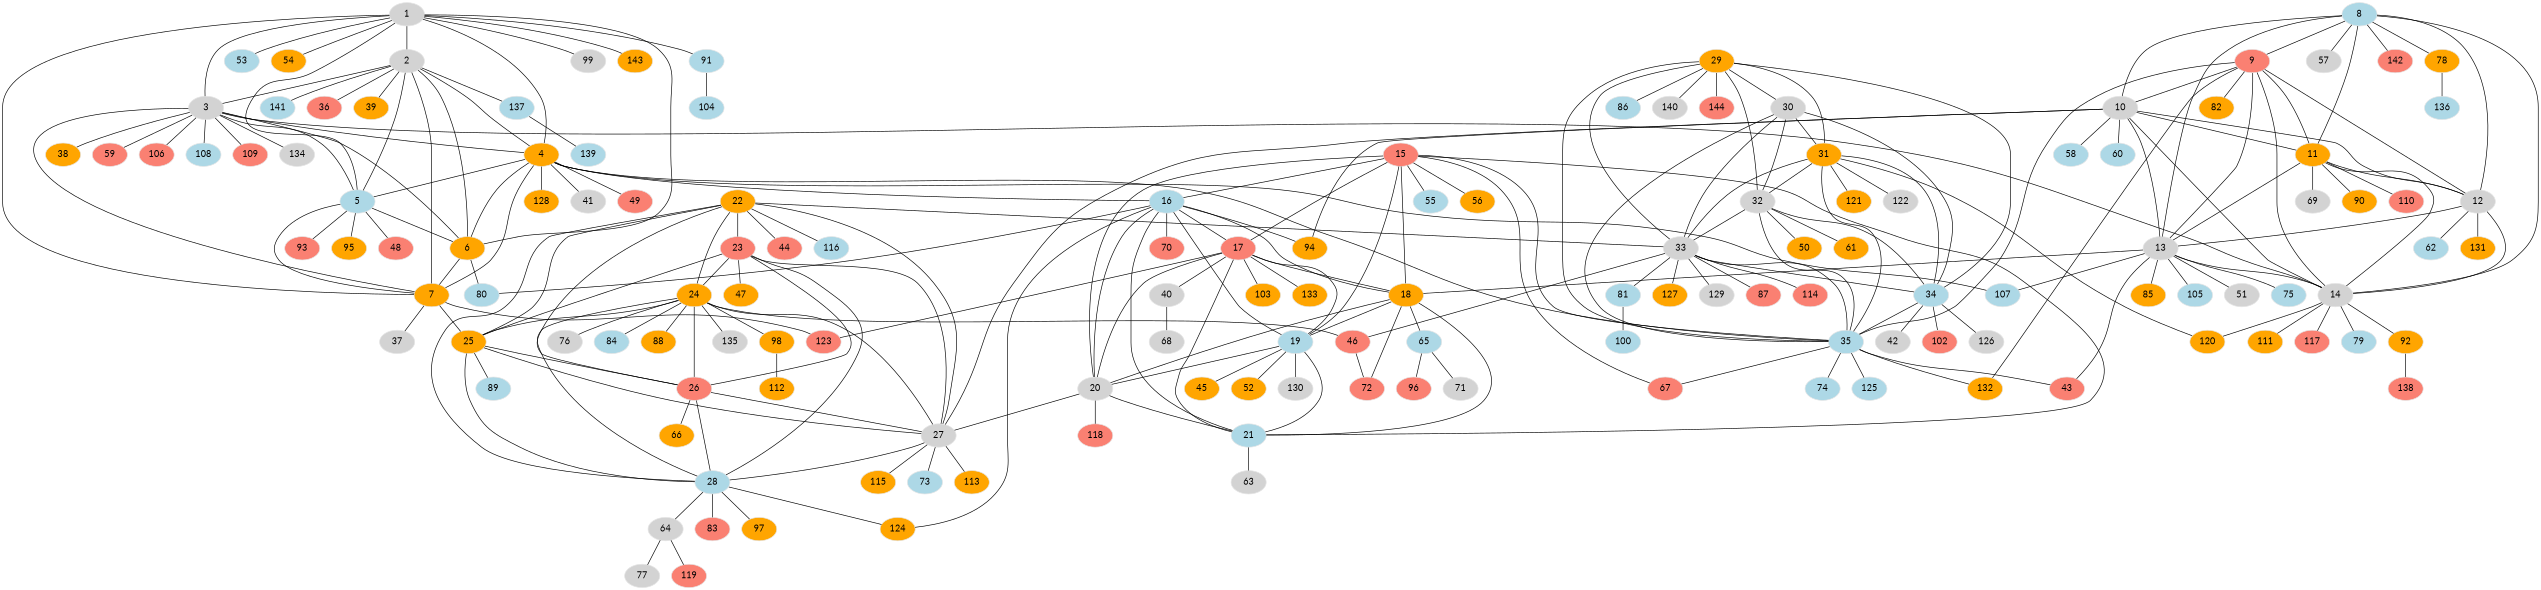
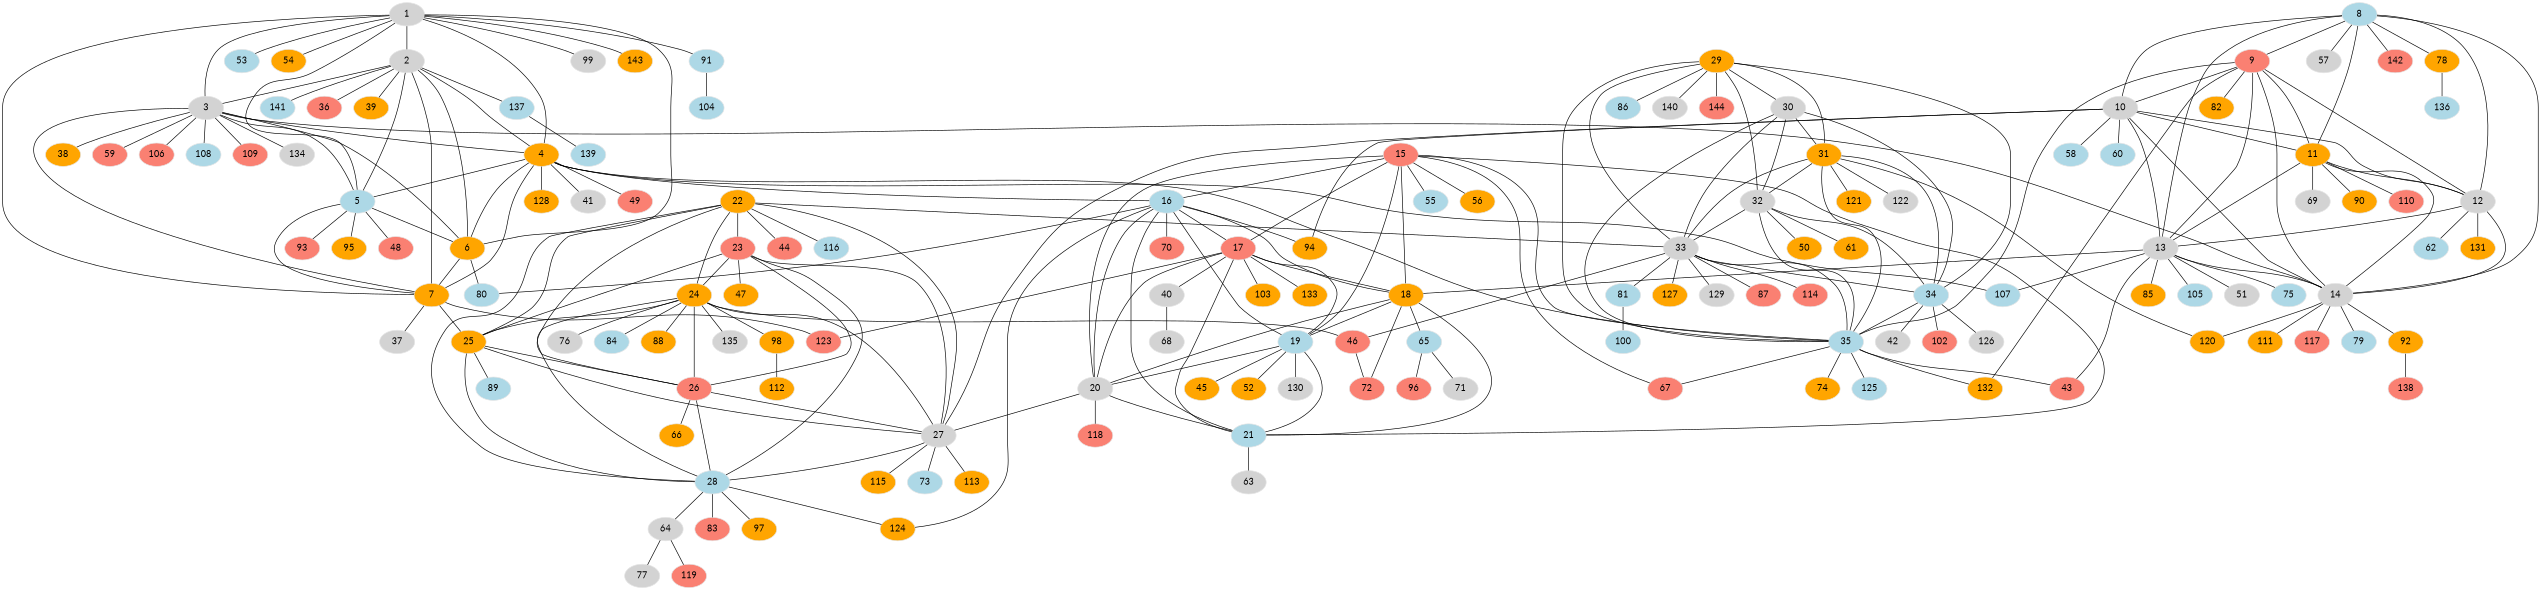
  graph {
    fontname=Lato
    node [color=gray90 fillcolor=orange fontname=Lato style=filled]
    edge [fontname=Lato]
    1 [fillcolor=lightgrey]
    2 [fillcolor=lightgrey]
    3 [fillcolor=lightgrey]
    4
    5 [fillcolor=lightblue]
    6
    7
    53 [fillcolor=lightblue]
    54
    91 [fillcolor=lightblue]
    99 [fillcolor=lightgrey]
    143
    36 [fillcolor=salmon]
    39
    137 [fillcolor=lightblue]
    141 [fillcolor=lightblue]
    14 [fillcolor=lightgrey]
    38
    59 [fillcolor=salmon]
    106 [fillcolor=salmon]
    108 [fillcolor=lightblue]
    109 [fillcolor=salmon]
    134 [fillcolor=lightgrey]
    16 [fillcolor=lightblue]
    35 [fillcolor=lightblue]
    41 [fillcolor=lightgrey]
    49 [fillcolor=salmon]
    107 [fillcolor=lightblue]
    128
    48 [fillcolor=salmon]
    93 [fillcolor=salmon]
    95
    80 [fillcolor=lightblue]
    25
    37 [fillcolor=lightgrey]
    123 [fillcolor=salmon]
    104 [fillcolor=lightblue]
    139 [fillcolor=lightblue]
    79 [fillcolor=lightblue]
    92
    111
    117 [fillcolor=salmon]
    120
    94
    18
    17 [fillcolor=salmon]
    19 [fillcolor=lightblue]
    20 [fillcolor=lightgrey]
    21 [fillcolor=lightblue]
    70 [fillcolor=salmon]
    124
    132
    43 [fillcolor=salmon]
    67 [fillcolor=salmon]
-   74 [fillcolor=lightblue]
+   74
    125 [fillcolor=lightblue]
    27 [fillcolor=lightgrey]
    26 [fillcolor=salmon]
    28 [fillcolor=lightblue]
    89 [fillcolor=lightblue]
    8 [fillcolor=lightblue]
    9 [fillcolor=salmon]
    10 [fillcolor=lightgrey]
    11
    12 [fillcolor=lightgrey]
    13 [fillcolor=lightgrey]
    57 [fillcolor=lightgrey]
    78
    142 [fillcolor=salmon]
    82
    58 [fillcolor=lightblue]
    60 [fillcolor=lightblue]
    69 [fillcolor=lightgrey]
    90
    110 [fillcolor=salmon]
    62 [fillcolor=lightblue]
    131
    51 [fillcolor=lightgrey]
    75 [fillcolor=lightblue]
    85
    105 [fillcolor=lightblue]
    136 [fillcolor=lightblue]
    73 [fillcolor=lightblue]
    113
    115
    65 [fillcolor=lightblue]
    72 [fillcolor=salmon]
    138 [fillcolor=salmon]
    15 [fillcolor=salmon]
    55 [fillcolor=lightblue]
    56
    40 [fillcolor=lightgrey]
    103
    133
    45
    52
    130 [fillcolor=lightgrey]
    118 [fillcolor=salmon]
    63 [fillcolor=lightgrey]
    68 [fillcolor=lightgrey]
    71 [fillcolor=lightgrey]
    96 [fillcolor=salmon]
    22
    23 [fillcolor=salmon]
    24
    33 [fillcolor=lightgrey]
    44 [fillcolor=salmon]
    116 [fillcolor=lightblue]
    47
    46 [fillcolor=salmon]
    76 [fillcolor=lightgrey]
    84 [fillcolor=lightblue]
    88
    98
    135 [fillcolor=lightgrey]
    66
    64 [fillcolor=lightgrey]
    83 [fillcolor=salmon]
    97
    34 [fillcolor=lightblue]
    81 [fillcolor=lightblue]
    87 [fillcolor=salmon]
    114 [fillcolor=salmon]
    127
    129 [fillcolor=lightgrey]
    112
    77 [fillcolor=lightgrey]
    119 [fillcolor=salmon]
    29
    30 [fillcolor=lightgrey]
    31
    32 [fillcolor=lightgrey]
    86 [fillcolor=lightblue]
    140 [fillcolor=lightgrey]
    144 [fillcolor=salmon]
    121
    122 [fillcolor=lightgrey]
    50
    61
    42 [fillcolor=lightgrey]
    102 [fillcolor=salmon]
    126 [fillcolor=lightgrey]
    100 [fillcolor=lightblue]
    1 -- 2
    1 -- 3
    1 -- 4
    1 -- 5
    1 -- 6
    1 -- 7
    1 -- 53
    1 -- 54
    1 -- 91
    1 -- 99
    1 -- 143
    2 -- 3
    2 -- 4
    2 -- 5
    2 -- 6
    2 -- 7
    2 -- 36
    2 -- 39
    2 -- 137
    2 -- 141
    3 -- 4
    3 -- 5
    3 -- 6
    3 -- 7
    3 -- 14
    3 -- 38
    3 -- 59
    3 -- 106
    3 -- 108
    3 -- 109
    3 -- 134
    4 -- 5
    4 -- 6
    4 -- 7
    4 -- 16
    4 -- 35
    4 -- 41
    4 -- 49
    4 -- 107
    4 -- 128
    5 -- 6
    5 -- 7
    5 -- 48
    5 -- 93
    5 -- 95
    6 -- 7
    6 -- 80
    7 -- 25
    7 -- 37
    7 -- 123
    91 -- 104
    137 -- 139
    14 -- 79
    14 -- 92
    14 -- 111
    14 -- 117
    14 -- 120
    16 -- 80
    16 -- 94
    16 -- 18
    16 -- 17
    16 -- 19
    16 -- 20
    16 -- 21
    16 -- 70
    16 -- 124
    35 -- 132
    35 -- 43
    35 -- 67
    35 -- 74
    35 -- 125
    25 -- 27
    25 -- 26
    25 -- 28
    25 -- 89
    92 -- 138
    18 -- 19
    18 -- 20
    18 -- 21
    18 -- 65
    18 -- 72
    17 -- 123
    17 -- 18
    17 -- 19
    17 -- 20
    17 -- 21
    17 -- 40
    17 -- 103
    17 -- 133
    19 -- 20
    19 -- 21
    19 -- 45
    19 -- 52
    19 -- 130
    20 -- 21
    20 -- 27
    20 -- 118
    21 -- 63
    27 -- 28
    27 -- 73
    27 -- 113
    27 -- 115
    26 -- 27
    26 -- 28
    26 -- 66
    28 -- 124
    28 -- 64
    28 -- 83
    28 -- 97
    8 -- 14
    8 -- 9
    8 -- 10
    8 -- 11
    8 -- 12
    8 -- 13
    8 -- 57
    8 -- 78
    8 -- 142
    9 -- 14
    9 -- 35
    9 -- 132
    9 -- 10
    9 -- 11
    9 -- 12
    9 -- 13
    9 -- 82
    10 -- 14
    10 -- 94
    10 -- 27
    10 -- 11
    10 -- 12
    10 -- 13
    10 -- 58
    10 -- 60
    11 -- 14
    11 -- 12
    11 -- 13
    11 -- 69
    11 -- 90
    11 -- 110
    12 -- 14
    12 -- 13
    12 -- 62
    12 -- 131
    13 -- 14
    13 -- 107
    13 -- 18
    13 -- 43
    13 -- 51
    13 -- 75
    13 -- 85
    13 -- 105
    78 -- 136
    65 -- 71
    65 -- 96
    15 -- 16
    15 -- 35
    15 -- 18
    15 -- 17
    15 -- 19
    15 -- 20
    15 -- 21
    15 -- 67
    15 -- 55
    15 -- 56
    40 -- 68
    22 -- 25
    22 -- 27
    22 -- 26
    22 -- 28
    22 -- 23
    22 -- 24
    22 -- 33
    22 -- 44
    22 -- 116
    23 -- 25
    23 -- 27
    23 -- 26
    23 -- 28
    23 -- 24
    23 -- 47
    24 -- 25
    24 -- 27
    24 -- 26
    24 -- 28
    24 -- 46
    24 -- 76
    24 -- 84
    24 -- 88
    24 -- 98
    24 -- 135
    33 -- 35
    33 -- 46
    33 -- 34
    33 -- 81
    33 -- 87
    33 -- 114
    33 -- 127
    33 -- 129
    46 -- 72
    98 -- 112
    64 -- 77
    64 -- 119
    34 -- 35
    34 -- 42
    34 -- 102
    34 -- 126
    81 -- 100
    29 -- 35
    29 -- 33
    29 -- 34
    29 -- 30
    29 -- 31
    29 -- 32
    29 -- 86
    29 -- 140
    29 -- 144
    30 -- 35
    30 -- 33
    30 -- 34
    30 -- 31
    30 -- 32
    31 -- 35
    31 -- 120
    31 -- 33
    31 -- 34
    31 -- 32
    31 -- 121
    31 -- 122
    32 -- 35
    32 -- 33
    32 -- 34
    32 -- 50
    32 -- 61
  }
